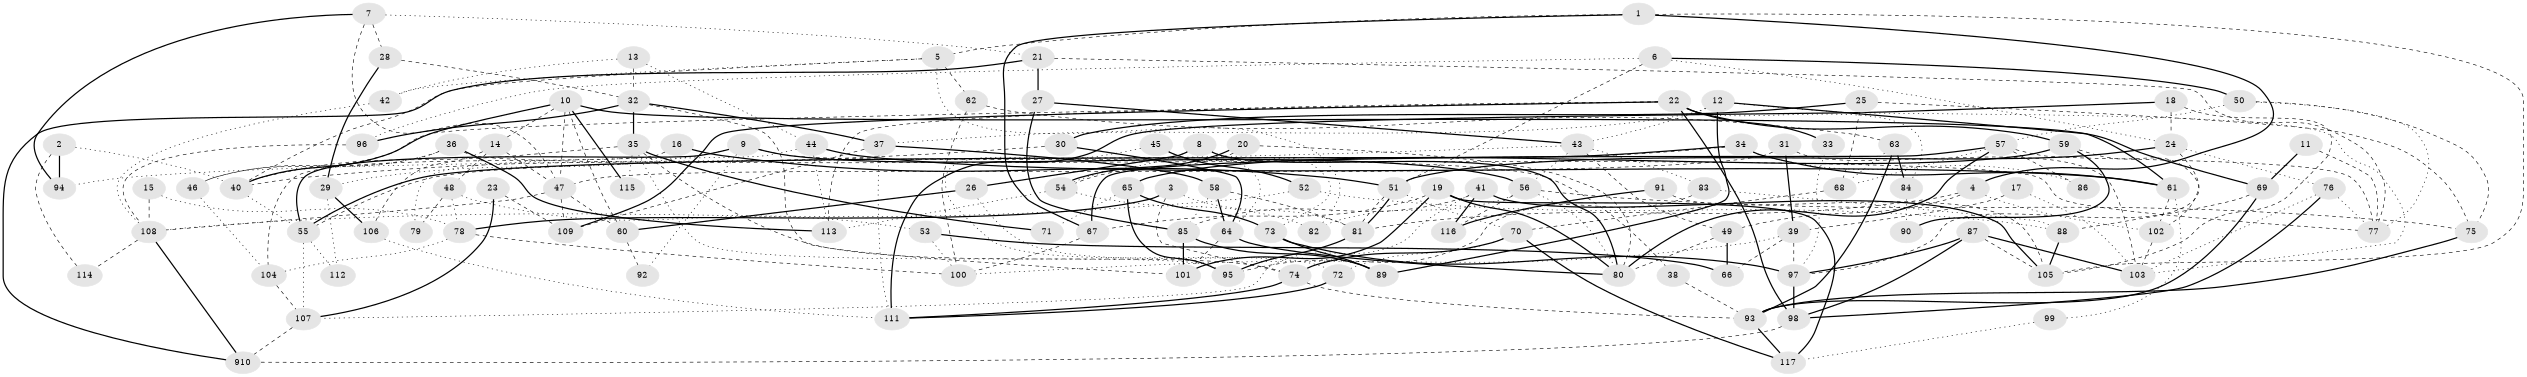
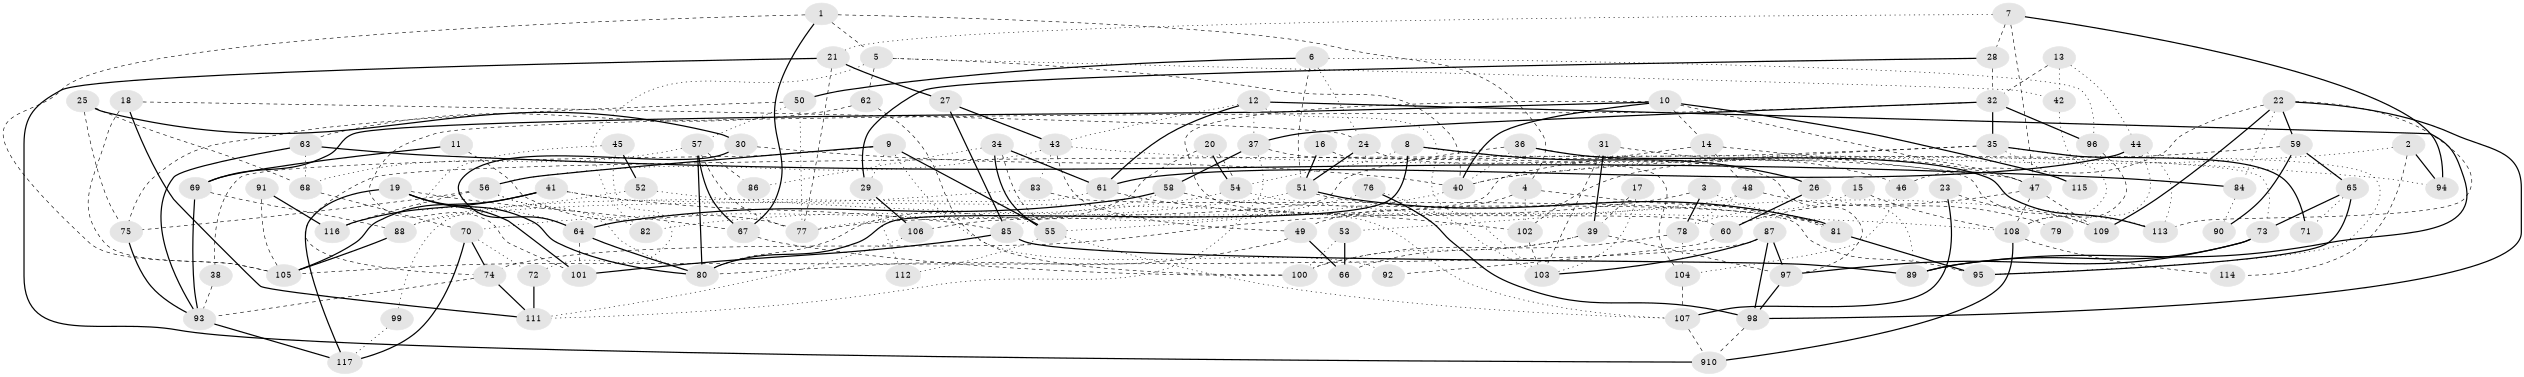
  graph {
    node [color=gray90 style=filled]
    edge [style=dashed]
    1
    4
    5
    67
    105
    81
    49
    102
    40
    42
    62
    82
    100
    2
    94
    114
    55
    3
    74
    78
    111
    93
    104
    95
    80
    66
    103
    108
    63
    6
    24
    50
    51
    96
    76
    97
    77
    75
    57
    70
    7
    21
    28
    47
    27
    n46 [label=910]
    29
    32
    60
    109
    8
    26
    54
    73
    89
    113
    9
    38
    56
    92
    106
    112
    107
    116
    10
    14
    69
    115
    48
    88
    11
    12
    37
    43
    61
    58
    83
    99
    13
    44
    101
    35
    79
    53
    15
    16
    17
    39
    18
    19
    117
    20
    85
    22
-   33
    46
    59
    84
    98
    65
    90
    23
    25
    30
    68
    64
    31
    71
    34
    86
    36
    41
    45
    52
    72
    87
    91
-   1 -- 4 [style=bold]
+   1 -- 4
    1 -- 5
    1 -- 67 [style=bold]
    1 -- 105
    4 -- 81
    4 -- 49
    4 -- 102 [style=dotted]
    5 -- 40
    5 -- 42 [style=dotted]
    5 -- 62
    5 -- 82 [style=dotted]
    67 -- 100
    81 -- 95 [style=bold]
    49 -- 80
    49 -- 66 [style=bold]
    102 -- 103
    40 -- 55 [style=dotted]
    42 -- 108 [style=dotted]
    62 -- 100
    62 -- 63
    2 -- 40 [style=dotted]
    2 -- 94 [style=bold]
    2 -- 114
    55 -- 112 [style=dotted]
    55 -- 107 [style=dotted]
    3 -- 81 [style=dotted]
    3 -- 74
    3 -- 78 [style=bold]
    74 -- 111 [style=bold]
    74 -- 93
    78 -- 100
    78 -- 104 [style=dotted]
    93 -- 117 [style=bold]
    104 -- 107
    108 -- 114
    108 -- n46 [style=bold]
    63 -- 93 [style=bold]
    63 -- 84 [style=bold]
    63 -- 68 [style=dotted]
    6 -- 24 [style=dotted]
    6 -- 50 [style=bold]
    6 -- 51
    6 -- 96 [style=dotted]
    24 -- 51 [style=bold]
    24 -- 76 [style=dotted]
    24 -- 97
    50 -- 77 [style=dotted]
    50 -- 75
    50 -- 57 [style=dotted]
    51 -- 81
    51 -- 81 [style=bold]
    51 -- 70 [style=dotted]
    96 -- 108
    76 -- 103 [style=dotted]
    76 -- 77 [style=dotted]
    76 -- 98 [style=bold]
    97 -- 98 [style=bold]
    75 -- 93 [style=bold]
    57 -- 67 [style=bold]
    57 -- 80 [style=bold]
    57 -- 77
    57 -- 68 [style=dotted]
    57 -- 86
    70 -- 74 [style=bold]
    70 -- 117 [style=bold]
    70 -- 72 [style=dotted]
    7 -- 94 [style=bold]
    7 -- 21 [style=dotted]
    7 -- 28
    7 -- 47
    21 -- 77
    21 -- 27 [style=bold]
    21 -- n46 [style=bold]
    28 -- 29 [style=bold]
    28 -- 32
    47 -- 108
    47 -- 60
    47 -- 109
    27 -- 43 [style=bold]
    27 -- 85 [style=bold]
    29 -- 106 [style=bold]
    29 -- 112 [style=dotted]
    32 -- 96 [style=bold]
    32 -- 37 [style=bold]
    32 -- 101
    32 -- 35 [style=bold]
    60 -- 92
    8 -- 80 [style=bold]
    8 -- 26 [style=bold]
    8 -- 54 [style=dotted]
    8 -- 73 [style=dotted]
    26 -- 60 [style=bold]
    26 -- 89 [style=dotted]
    54 -- 82 [style=dotted]
    54 -- 113 [style=dotted]
    73 -- 97 [style=bold]
    73 -- 89 [style=bold]
    9 -- 55 [style=bold]
    9 -- 29 [style=dotted]
    9 -- 38
    9 -- 56 [style=bold]
    9 -- 92 [style=dotted]
    38 -- 93
    56 -- 82 [style=dotted]
    56 -- 80 [style=dotted]
    56 -- 75
    56 -- 116
    106 -- 111 [style=dotted]
    107 -- n46
    10 -- 40 [style=bold]
    10 -- 47
    10 -- 60
    10 -- 14
    10 -- 69 [style=bold]
    10 -- 115 [style=bold]
    14 -- 47
    14 -- 106
    14 -- 48
    69 -- 93 [style=bold]
    69 -- 88
    48 -- 78 [style=dotted]
    48 -- 79
    48 -- 53 [style=dotted]
    88 -- 105 [style=bold]
    11 -- 77
    11 -- 69 [style=bold]
    12 -- 103 [style=dotted]
    12 -- 89 [style=bold]
    12 -- 37 [style=dotted]
    12 -- 43 [style=dotted]
    12 -- 61 [style=bold]
    37 -- 111 [style=dotted]
    37 -- 109
    37 -- 58 [style=bold]
    43 -- 49
    43 -- 94 [style=dotted]
    43 -- 56 [style=dotted]
    43 -- 83 [style=dotted]
    61 -- 102
    61 -- 99 [style=dotted]
    58 -- 81
    58 -- 85 [style=dotted]
    58 -- 64 [style=bold]
    83 -- 95
    83 -- 88 [style=dotted]
    99 -- 117 [style=dotted]
    13 -- 42 [style=dotted]
    13 -- 32
    13 -- 44 [style=dotted]
    44 -- 113 [style=dotted]
    44 -- 61 [style=bold]
    44 -- 79 [style=dotted]
    35 -- 40
    35 -- 74
    35 -- 95 [style=dotted]
    35 -- 115 [style=dotted]
    35 -- 71 [style=bold]
    53 -- 100 [style=dotted]
    53 -- 66 [style=bold]
    15 -- 78 [style=dotted]
    15 -- 108
    16 -- 104
    16 -- 51 [style=bold]
    17 -- 103 [style=dotted]
    17 -- 39
    39 -- 100 [style=dotted]
    39 -- 66
    39 -- 97
    18 -- 105
    18 -- 111 [style=bold]
    18 -- 24
    19 -- 67
    19 -- 80 [style=bold]
    19 -- 101 [style=bold]
    19 -- 117 [style=bold]
    20 -- 80
    20 -- 54 [style=bold]
    20 -- 54
    85 -- 89 [style=bold]
    85 -- 101 [style=bold]
    22 -- 109 [style=bold]
    22 -- 113
-   22 -- 33 [style=bold]
    22 -- 46
    22 -- 59 [style=bold]
    22 -- 84 [style=dotted]
    22 -- 98 [style=bold]
-   33 -- 97 [style=dotted]
    46 -- 104 [style=dotted]
    59 -- 102
    59 -- 65 [style=bold]
    59 -- 90 [style=bold]
    84 -- 90 [style=dotted]
    98 -- n46
    65 -- 95 [style=bold]
    65 -- 73 [style=bold]
    65 -- 71 [style=dotted]
    23 -- 109
    23 -- 107 [style=bold]
    25 -- 75
    25 -- 30 [style=bold]
    25 -- 68
    30 -- 40
    30 -- 64 [style=bold]
    68 -- 70
    64 -- 80 [style=bold]
    64 -- 101
    31 -- 103
    31 -- 47
    31 -- 39 [style=bold]
    34 -- 55 [style=bold]
    34 -- 55
    34 -- 61 [style=bold]
    34 -- 86 [style=dotted]
    36 -- 40 [style=dotted]
    36 -- 77
    36 -- 113 [style=bold]
    36 -- 46
    41 -- 105 [style=bold]
    41 -- 107 [style=dotted]
    41 -- 116 [style=bold]
    41 -- 85
    45 -- 64 [style=dotted]
    45 -- 52 [style=bold]
    45 -- 72 [style=dotted]
    52 -- 108 [style=dotted]
    52 -- 88 [style=dotted]
    72 -- 111 [style=bold]
    87 -- 105
    87 -- 103 [style=bold]
    87 -- 97 [style=bold]
    87 -- 98 [style=bold]
    91 -- 105
    91 -- 116 [style=bold]
  }
